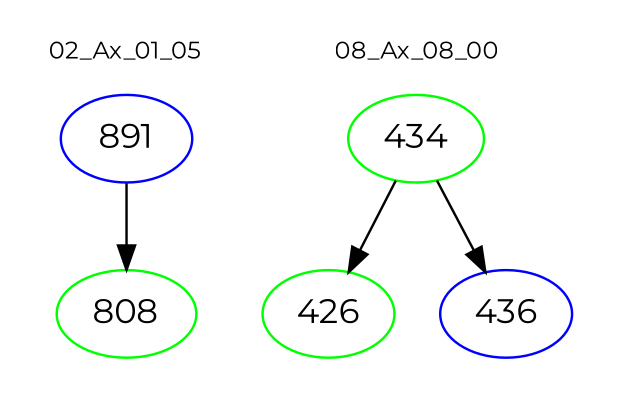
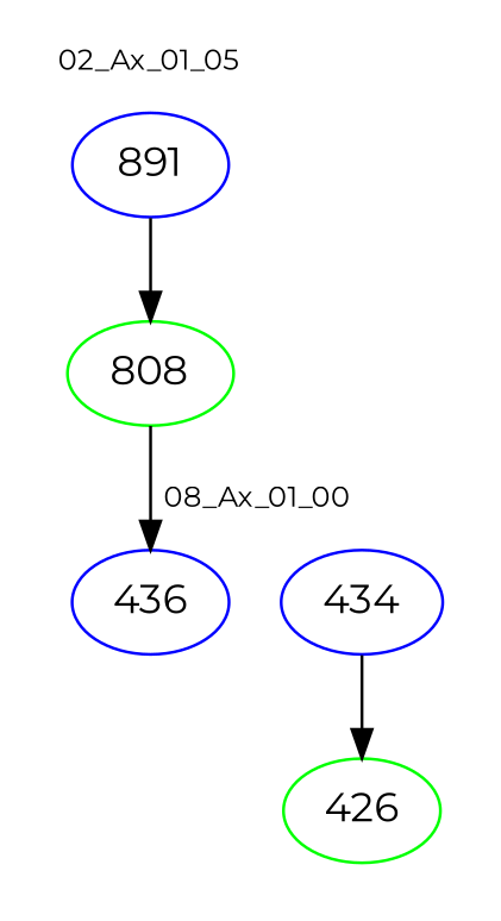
  digraph {
    fontname=Montserrat
    node [color=blue fontname=Montserrat]
    edge [color=black fontname=Montserrat]
    n1 [label=891]
    n2 [color=green label=808]
-   n3 [color=green label=434]
+   n3 [label=434]
    n4 [color=green label=426]
    n5 [label=436]
    subgraph cluster_1 {
      color=white
      fontsize=10
      label="02_Ax_01_05"
      n1
      n2
    }
    subgraph cluster_2 {
      color=white
      fontsize=10
-     label="08_Ax_08_00"
+     label="08_Ax_01_00"
      n3
      n4
      n5
    }
    n1 -> n2
    n3 -> n4
-   n3 -> n5
+   n2 -> n5
  }
